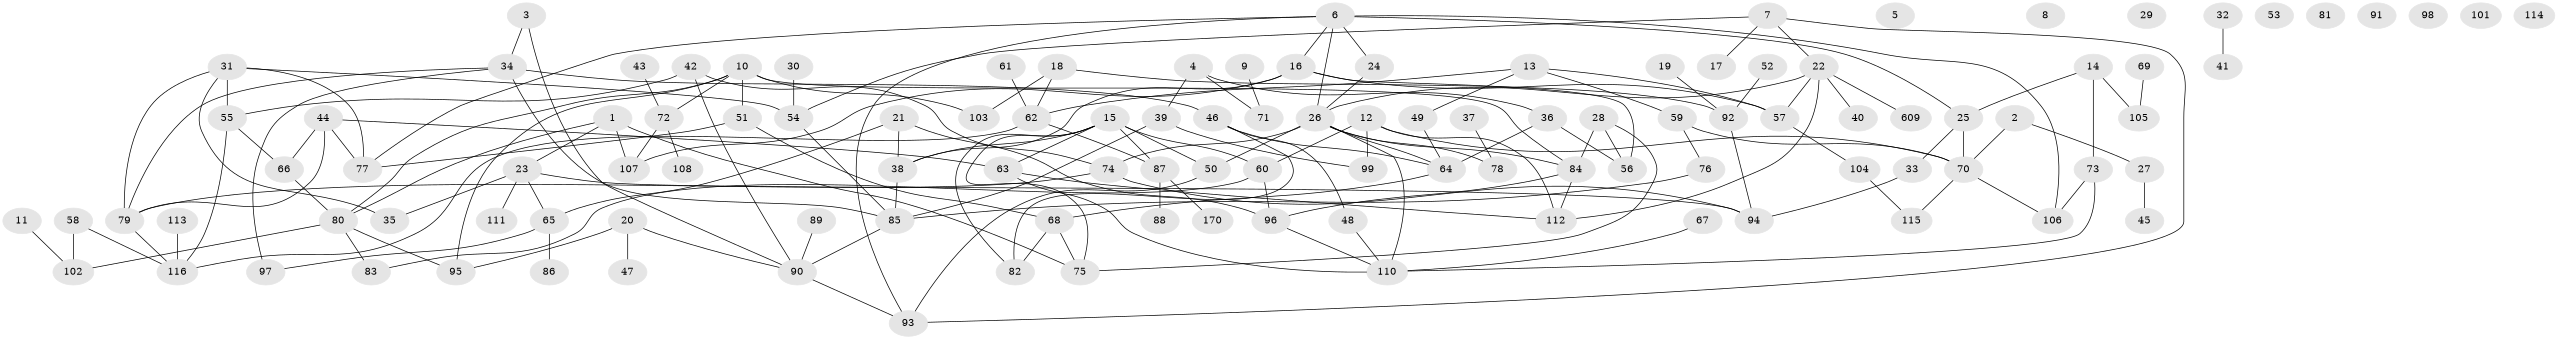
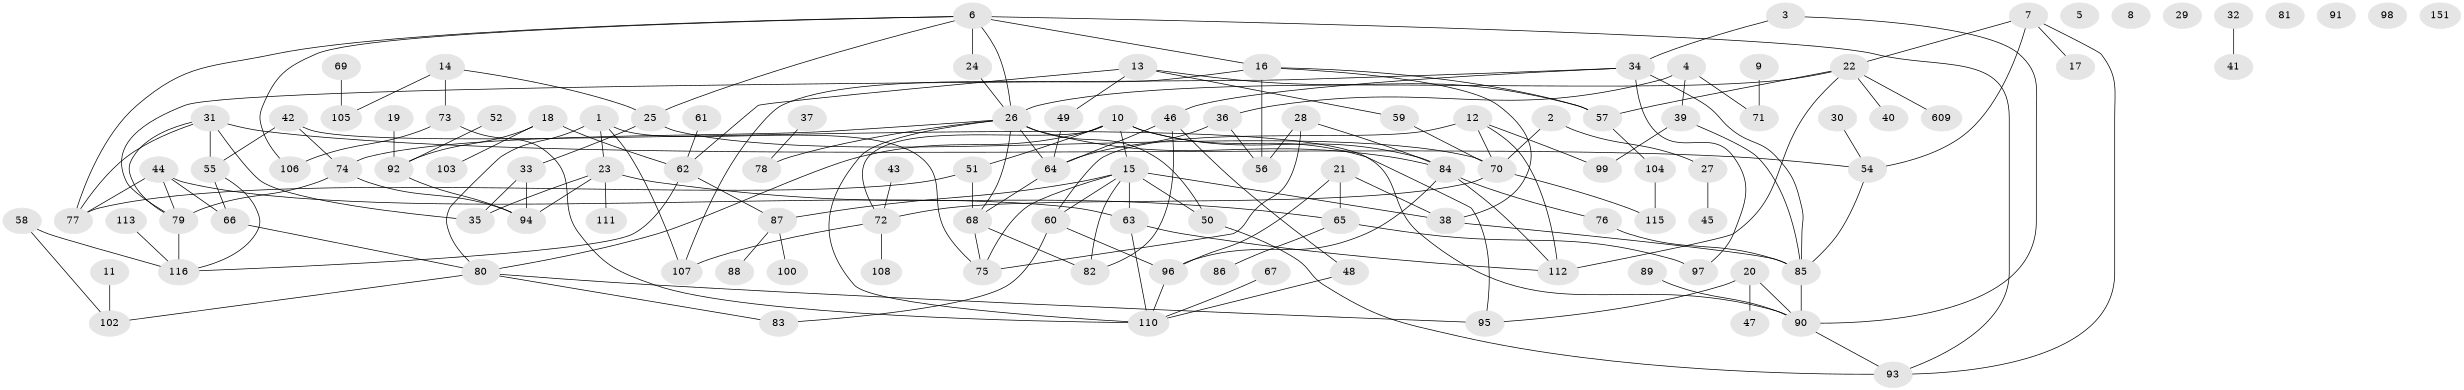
  graph {
    node [color=gray90 style=filled]
    1
    23
    75
    80
    107
    65
    35
    94
    111
    102
    95
    83
    2
    27
    70
    45
    72
    115
    3
    34
    90
    79
    46
    85
    97
    93
    4
    36
    39
    71
    56
    64
    99
    5
    6
    16
    24
    25
    26
    77
    106
    38
    57
    33
    84
    50
    68
    74
    78
    110
    7
    17
    22
    54
    112
    40
    n57 [label=609]
    8
    9
    10
    15
    51
    60
    63
    82
    87
    86
    108
    96
    11
    12
    13
    49
    59
    62
    76
    116
    104
    14
    73
    105
    88
-   100 [label=170]
+   100
    18
    92
    103
    19
    20
    47
    21
    28
    29
    30
    31
    55
    66
    32
    41
    48
    37
    42
    43
    44
    52
-   53
    58
    61
    67
    69
    81
    89
    91
    98
-   101
+   101 [label=151]
    113
-   114
    1 -- 23
    1 -- 75
    1 -- 80
    1 -- 107
    23 -- 65
    23 -- 35
    23 -- 94
    23 -- 111
    80 -- 102
    80 -- 95
    80 -- 83
    65 -- 97
    65 -- 86
    2 -- 27
    2 -- 70
    27 -- 45
-   70 -- 106
+   70 -- 72
    70 -- 115
    72 -- 107
    72 -- 108
    3 -- 34
    3 -- 90
    34 -- 79
    34 -- 46
    34 -- 85
    34 -- 97
    90 -- 93
    79 -- 116
    46 -- 64
    46 -- 82
    46 -- 48
    85 -- 90
    4 -- 36
    4 -- 39
    4 -- 71
    36 -- 56
    36 -- 64
    39 -- 85
    39 -- 99
    64 -- 68
    6 -- 93
    6 -- 16
    6 -- 24
    6 -- 25
    6 -- 26
    6 -- 77
    6 -- 106
    16 -- 107
    16 -- 56
    16 -- 38
    16 -- 57
    24 -- 26
    25 -- 70
    25 -- 33
    26 -- 64
    26 -- 84
    26 -- 50
+   26 -- 68
    26 -- 74
    26 -- 78
    26 -- 110
    38 -- 85
    57 -- 104
+   33 -- 35
    33 -- 94
    84 -- 112
    84 -- 96
    50 -- 93
    68 -- 75
    68 -- 82
    74 -- 94
    74 -- 79
    7 -- 93
    7 -- 17
    7 -- 22
    7 -- 54
    22 -- 26
    22 -- 57
    22 -- 112
    22 -- 40
    22 -- n57
    54 -- 85
    9 -- 71
    10 -- 80
    10 -- 95
    10 -- 72
    10 -- 84
-   10 -- 103
+   10 -- 15
    10 -- 51
    15 -- 75
    15 -- 38
    15 -- 50
    15 -- 60
    15 -- 63
    15 -- 82
    15 -- 87
    51 -- 77
    51 -- 68
    60 -- 83
    60 -- 96
    63 -- 110
    63 -- 112
    87 -- 88
    87 -- 100
    96 -- 110
    11 -- 102
    12 -- 70
    12 -- 99
    12 -- 112
    12 -- 60
    13 -- 57
    13 -- 49
    13 -- 59
    13 -- 62
    49 -- 64
    59 -- 70
-   59 -- 76
+   84 -- 76
    62 -- 87
    62 -- 116
    76 -- 85
    104 -- 115
    14 -- 25
    14 -- 73
    14 -- 105
    73 -- 106
    73 -- 110
    18 -- 62
    18 -- 92
    18 -- 103
    92 -- 94
    19 -- 92
    20 -- 95
    20 -- 90
    20 -- 47
    21 -- 65
    21 -- 38
    21 -- 96
    28 -- 75
    28 -- 56
    28 -- 84
    30 -- 54
    31 -- 35
    31 -- 79
    31 -- 77
    31 -- 54
    31 -- 55
    55 -- 116
    55 -- 66
    66 -- 80
    32 -- 41
    48 -- 110
    37 -- 78
    42 -- 90
    42 -- 74
    42 -- 55
    43 -- 72
    44 -- 79
    44 -- 77
    44 -- 63
    44 -- 66
    52 -- 92
    58 -- 102
    58 -- 116
    61 -- 62
    67 -- 110
    69 -- 105
    89 -- 90
    113 -- 116
  }
